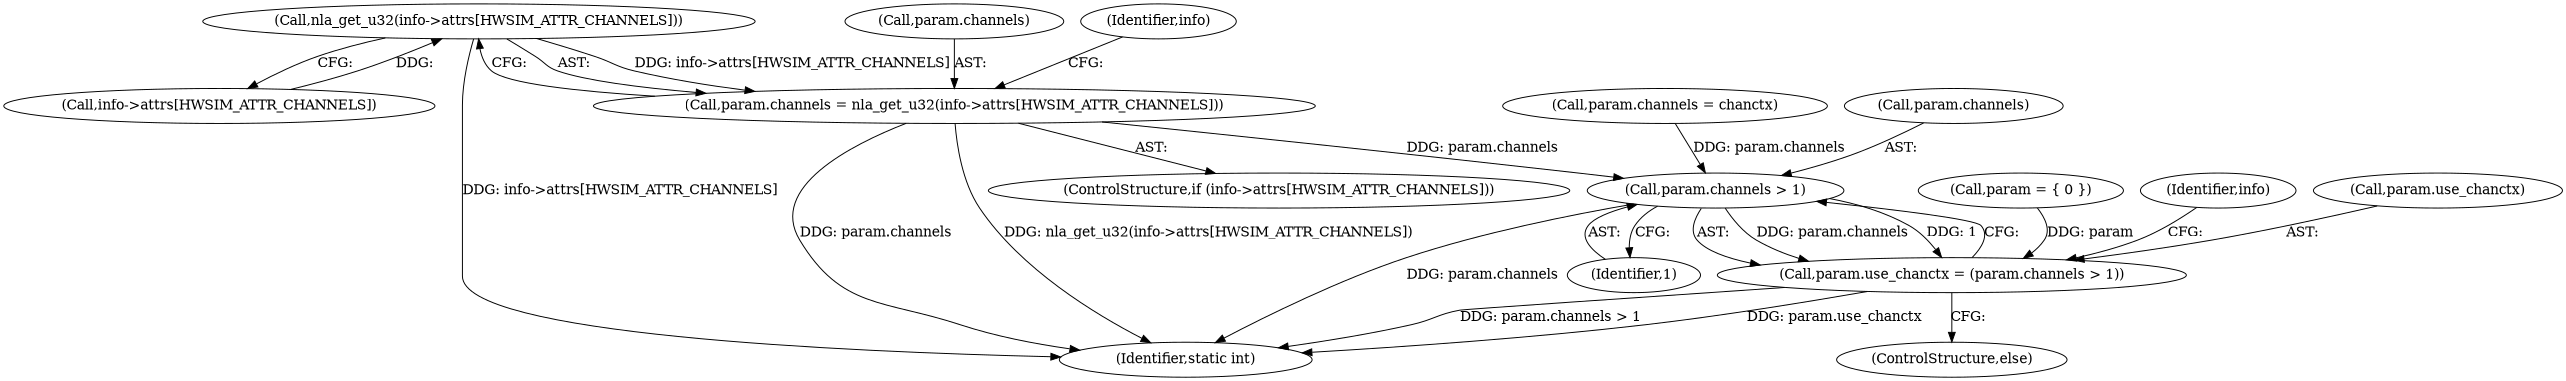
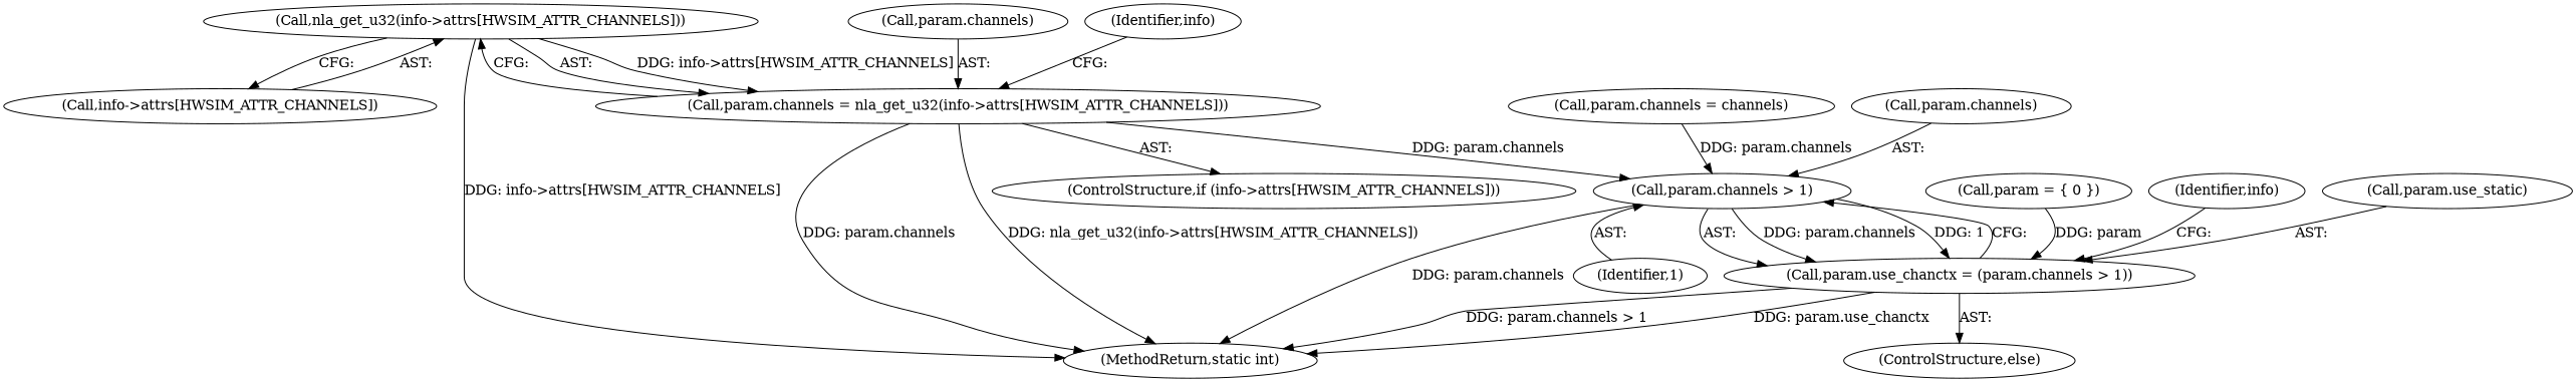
  digraph {
    n1 [label="(Call,nla_get_u32(info->attrs[HWSIM_ATTR_CHANNELS]))"]
    n2 [label="(Call,param.channels = nla_get_u32(info->attrs[HWSIM_ATTR_CHANNELS]))"]
    n3 [label="(Call,info->attrs[HWSIM_ATTR_CHANNELS])"]
-   n4 [label="(Identifier,static int)"]
+   n4 [label="(MethodReturn,static int)"]
    n5 [label="(Call,param.channels > 1)"]
    n6 [label="(ControlStructure,if (info->attrs[HWSIM_ATTR_CHANNELS]))"]
    n7 [label="(Call,param.use_chanctx = (param.channels > 1))"]
    n8 [label="(Identifier,1)"]
    n9 [label="(ControlStructure,else)"]
    n10 [label="(Call,param = { 0 })"]
-   n11 [label="(Call,param.channels = chanctx)"]
+   n11 [label="(Call,param.channels = channels)"]
    n12 [label="(Identifier,info)"]
    n13 [label="(Call,param.channels)"]
-   n14 [label="(Call,param.use_chanctx)"]
+   n14 [label="(Call,param.use_static)"]
    n15 [label="(Call,param.channels)"]
    n16 [label="(Identifier,info)"]
    n1 -> n2 [label="AST: "]
    n1 -> n2 [label="DDG: info->attrs[HWSIM_ATTR_CHANNELS]"]
    n1 -> n3 [label="CFG: "]
    n1 -> n4 [label="DDG: info->attrs[HWSIM_ATTR_CHANNELS]"]
    n2 -> n1 [label="CFG: "]
    n2 -> n4 [label="DDG: param.channels"]
    n2 -> n4 [label="DDG: nla_get_u32(info->attrs[HWSIM_ATTR_CHANNELS])"]
    n2 -> n5 [label="DDG: param.channels"]
    n2 -> n6 [label="AST: "]
-   n3 -> n1 [label="DDG: "]
+   n3 -> n1 [label="AST: "]
    n5 -> n4 [label="DDG: param.channels"]
    n5 -> n7 [label="AST: "]
    n5 -> n7 [label="DDG: param.channels"]
    n5 -> n7 [label="DDG: 1"]
-   n5 -> n8 [label="CFG: "]
    n7 -> n4 [label="DDG: param.use_chanctx"]
    n7 -> n4 [label="DDG: param.channels > 1"]
    n7 -> n5 [label="CFG: "]
-   n7 -> n9 [label="CFG: "]
+   n7 -> n9 [label="AST: "]
    n8 -> n5 [label="AST: "]
    n10 -> n7 [label="DDG: param"]
    n11 -> n5 [label="DDG: param.channels"]
    n12 -> n7 [label="CFG: "]
    n13 -> n5 [label="AST: "]
    n14 -> n7 [label="AST: "]
    n15 -> n2 [label="AST: "]
    n16 -> n2 [label="CFG: "]
  }
